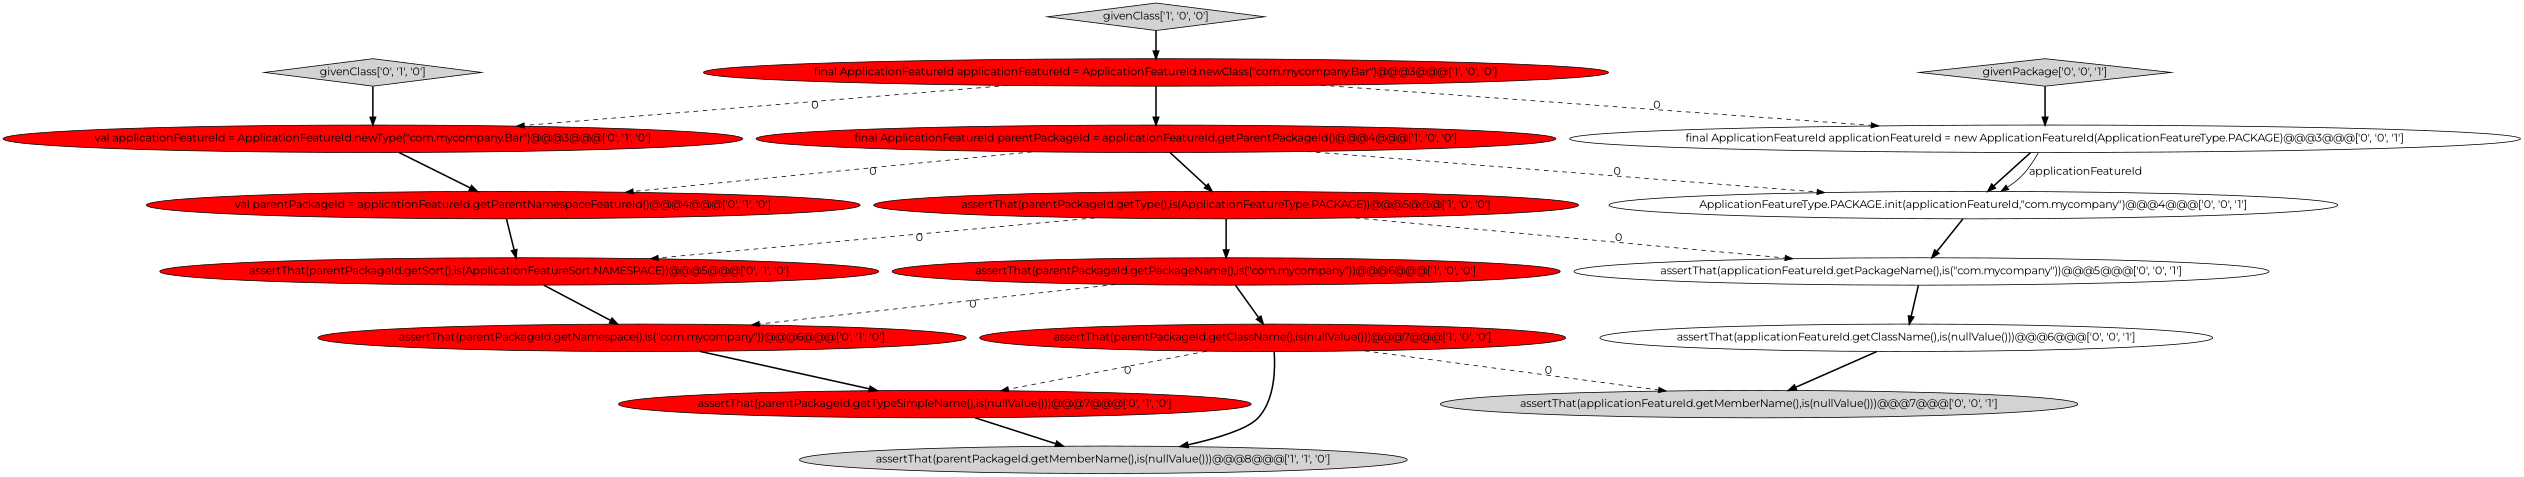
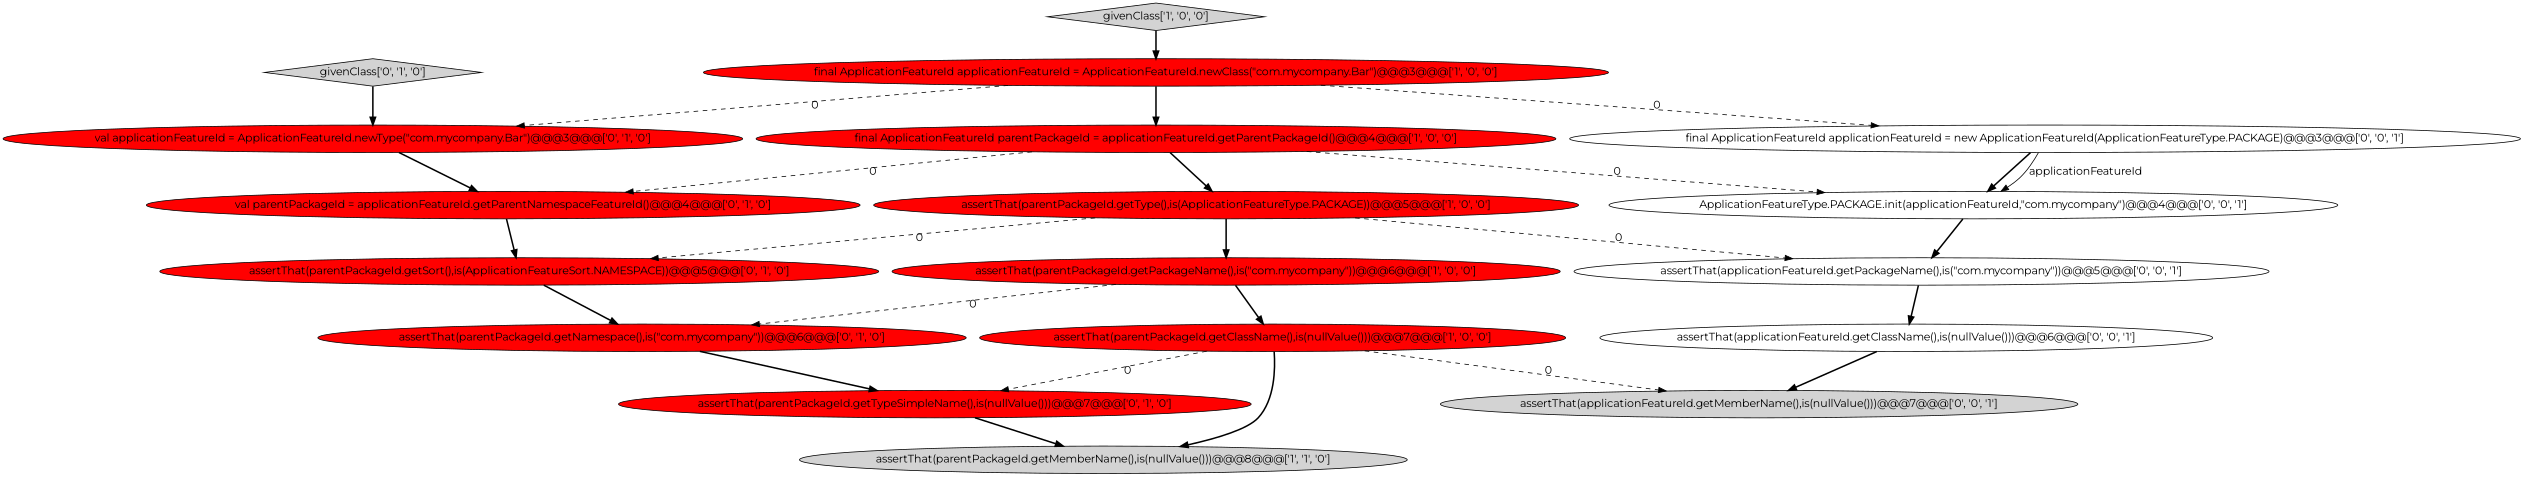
  digraph {
    fontname=Montserrat
    node [fillcolor=red shape=ellipse style=filled fontname=Montserrat]
    edge [style=bold fontname=Montserrat]
    n1 [fillcolor=white label="assertThat(applicationFeatureId.getClassName(),is(nullValue()))@@@6@@@['0', '0', '1']"]
    n2 [fillcolor=lightgray label="assertThat(applicationFeatureId.getMemberName(),is(nullValue()))@@@7@@@['0', '0', '1']"]
    n3 [fillcolor=white label="final ApplicationFeatureId applicationFeatureId = new ApplicationFeatureId(ApplicationFeatureType.PACKAGE)@@@3@@@['0', '0', '1']"]
    n4 [fillcolor=white label="ApplicationFeatureType.PACKAGE.init(applicationFeatureId,\"com.mycompany\")@@@4@@@['0', '0', '1']"]
    n5 [label="assertThat(parentPackageId.getType(),is(ApplicationFeatureType.PACKAGE))@@@5@@@['1', '0', '0']"]
    n6 [label="assertThat(parentPackageId.getSort(),is(ApplicationFeatureSort.NAMESPACE))@@@5@@@['0', '1', '0']"]
    n7 [fillcolor=white label="assertThat(applicationFeatureId.getPackageName(),is(\"com.mycompany\"))@@@5@@@['0', '0', '1']"]
    n8 [label="assertThat(parentPackageId.getPackageName(),is(\"com.mycompany\"))@@@6@@@['1', '0', '0']"]
    n9 [fillcolor=lightgray label="givenClass['0', '1', '0']" shape=diamond]
    n10 [label="val applicationFeatureId = ApplicationFeatureId.newType(\"com.mycompany.Bar\")@@@3@@@['0', '1', '0']"]
    n11 [label="val parentPackageId = applicationFeatureId.getParentNamespaceFeatureId()@@@4@@@['0', '1', '0']"]
    n12 [label="assertThat(parentPackageId.getNamespace(),is(\"com.mycompany\"))@@@6@@@['0', '1', '0']"]
    n13 [label="final ApplicationFeatureId applicationFeatureId = ApplicationFeatureId.newClass(\"com.mycompany.Bar\")@@@3@@@['1', '0', '0']"]
    n14 [label="final ApplicationFeatureId parentPackageId = applicationFeatureId.getParentPackageId()@@@4@@@['1', '0', '0']"]
    n15 [fillcolor=lightgray label="assertThat(parentPackageId.getMemberName(),is(nullValue()))@@@8@@@['1', '1', '0']"]
    n16 [label="assertThat(parentPackageId.getTypeSimpleName(),is(nullValue()))@@@7@@@['0', '1', '0']"]
-   n17 [fillcolor=lightgray label="givenPackage['0', '0', '1']" shape=diamond]
    n18 [label="assertThat(parentPackageId.getClassName(),is(nullValue()))@@@7@@@['1', '0', '0']"]
    n19 [fillcolor=lightgray label="givenClass['1', '0', '0']" shape=diamond]
    n1 -> n2
    n3 -> n4
    n3 -> n4 [label=applicationFeatureId style=solid]
    n4 -> n7
    n5 -> n6 [label=0 style=dashed]
    n5 -> n7 [label=0 style=dashed]
    n5 -> n8
    n6 -> n12
    n7 -> n1
    n8 -> n12 [label=0 style=dashed]
    n8 -> n18
    n9 -> n10
    n10 -> n11
    n11 -> n6
    n12 -> n16
    n13 -> n3 [label=0 style=dashed]
    n13 -> n10 [label=0 style=dashed]
    n13 -> n14
    n14 -> n4 [label=0 style=dashed]
    n14 -> n5
    n14 -> n11 [label=0 style=dashed]
    n16 -> n15
-   n17 -> n3
    n18 -> n2 [label=0 style=dashed]
    n18 -> n15
    n18 -> n16 [label=0 style=dashed]
    n19 -> n13
  }
